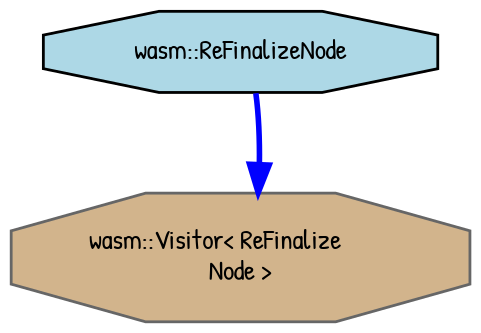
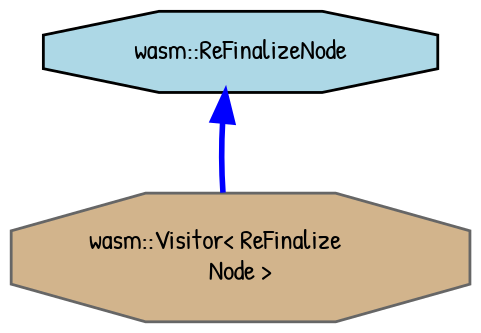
  digraph {
    fontname="Patrick Hand"
    node [fontname="Patrick Hand" fontsize=10 shape=octagon style=filled]
    n1 [color=black fillcolor=lightblue fontcolor=black height=0.2 label="wasm::ReFinalizeNode" width=0.4]
    n2 [color=gray40 fillcolor=tan height=0.2 label="wasm::Visitor\< ReFinalize\lNode \>" width=0.4]
-   n2 -> n1 [color=blue dir=back fontname="Patrick Hand" fontsize=10 labelfontname=Helvetica labelfontsize=10 style=bold]
+   n1 -> n2 [color=blue dir=back fontname="Patrick Hand" fontsize=10 labelfontname=Helvetica labelfontsize=10 style=bold]
  }
